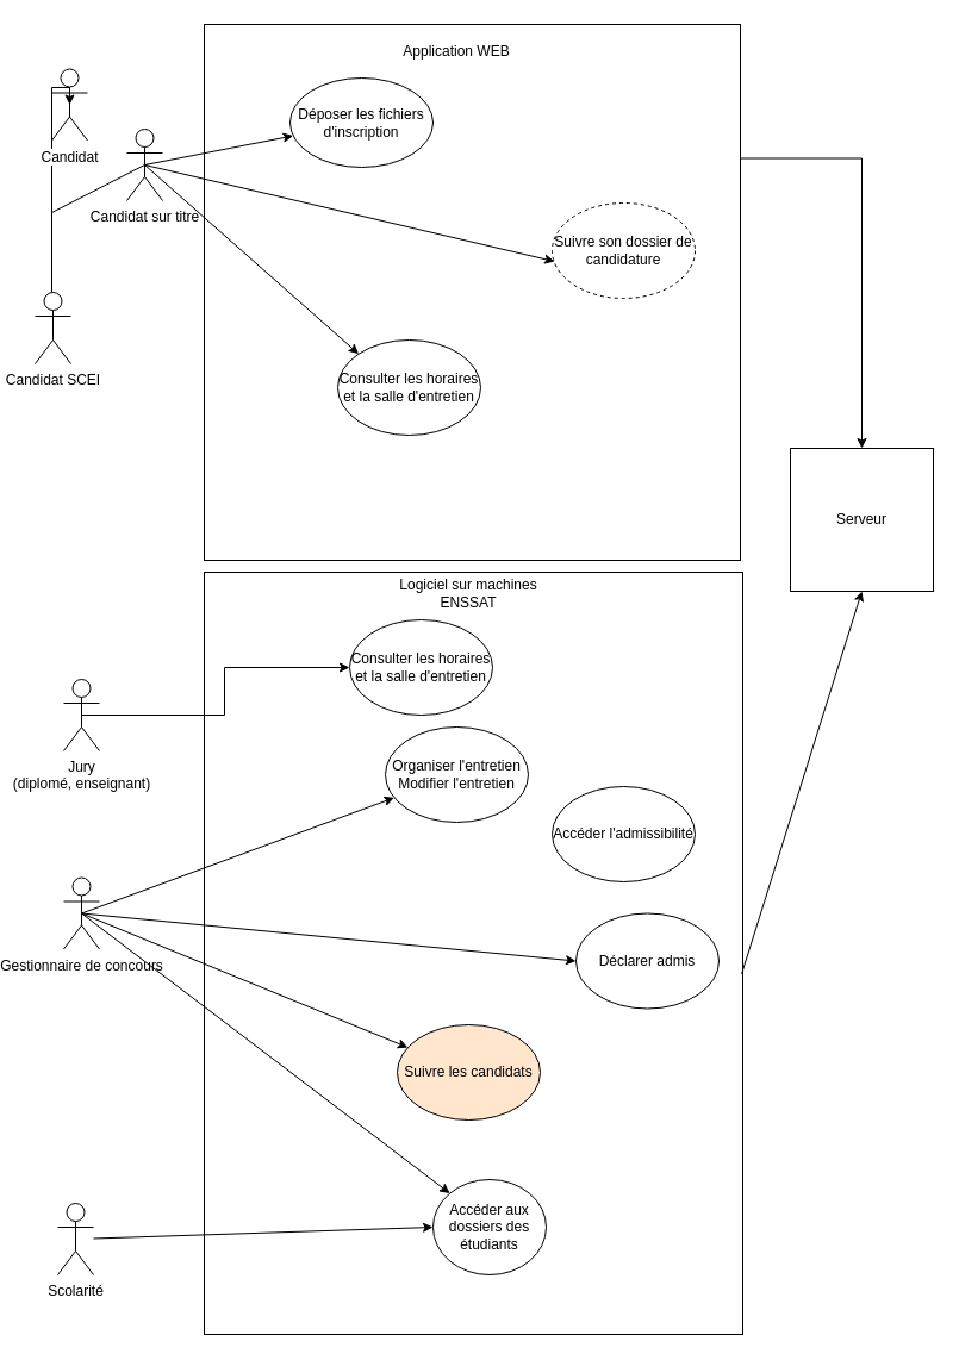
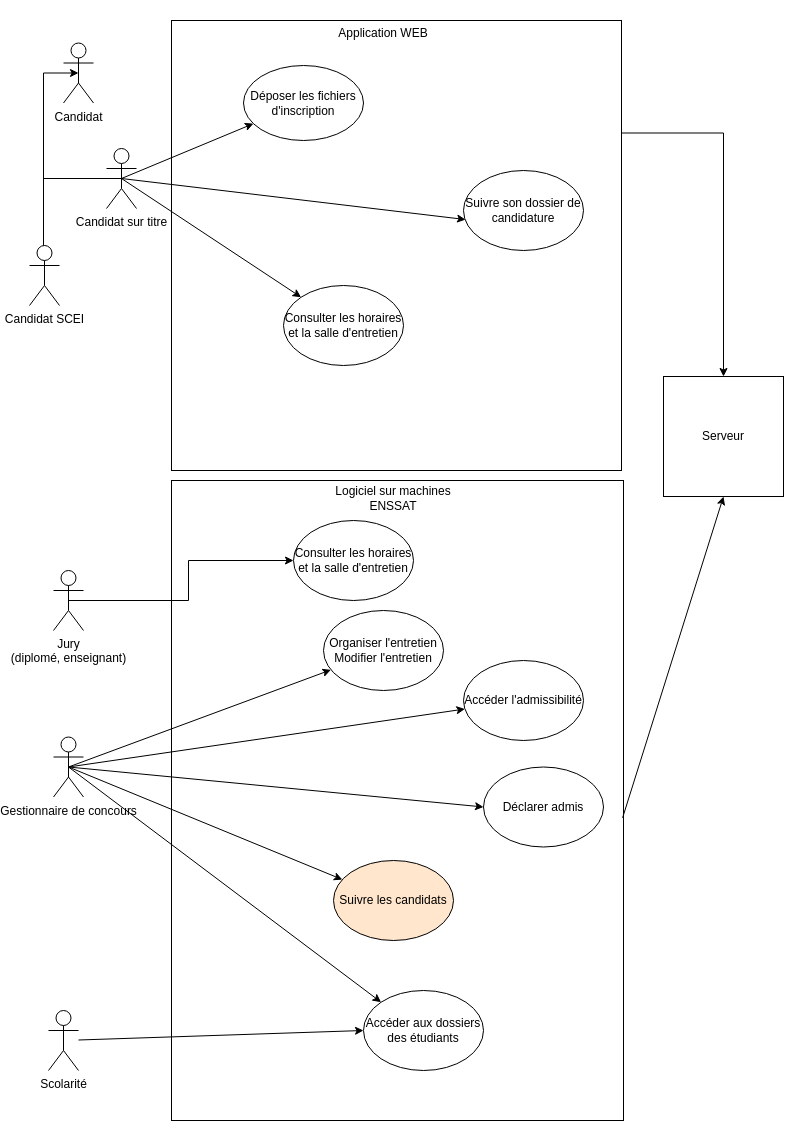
  <mxCell id="0" />
  <mxCell id="1" parent="0" />
  <mxCell id="2" value="" style="whiteSpace=wrap;html=1;" parent="1" vertex="1"><mxGeometry x="162" y="480" width="452" height="640" as="geometry" /></mxCell>
  <mxCell id="3" value="" style="whiteSpace=wrap;html=1;aspect=fixed;" parent="1" vertex="1"><mxGeometry x="162" y="20" width="450" height="450" as="geometry" /></mxCell>
  <mxCell id="4" style="edgeStyle=orthogonalEdgeStyle;rounded=0;orthogonalLoop=1;jettySize=auto;html=1;exitX=1;exitY=0.25;exitDx=0;exitDy=0;entryX=0.5;entryY=0;entryDx=0;entryDy=0;" parent="1" source="3" target="30" edge="1"><mxGeometry relative="1" as="geometry" /></mxCell>
  <mxCell id="5" value="Déposer les fichiers d'inscription" style="ellipse;whiteSpace=wrap;html=1;" parent="1" vertex="1"><mxGeometry x="234" y="65" width="120" height="75" as="geometry" /></mxCell>
  <mxCell id="6" value="Accéder l'admissibilité" style="ellipse;whiteSpace=wrap;html=1;" parent="1" vertex="1"><mxGeometry x="454" y="660" width="120" height="80" as="geometry" /></mxCell>
  <mxCell id="7" value="&lt;div&gt;Organiser l'entretien&lt;/div&gt;&lt;div&gt;Modifier l'entretien&lt;br&gt;&lt;/div&gt;" style="ellipse;whiteSpace=wrap;html=1;" parent="1" vertex="1"><mxGeometry x="314" y="610" width="120" height="80" as="geometry" /></mxCell>
  <mxCell id="8" value="Déclarer admis" style="ellipse;whiteSpace=wrap;html=1;" parent="1" vertex="1"><mxGeometry x="474" y="766.5" width="120" height="80" as="geometry" /></mxCell>
  <mxCell id="9" value="Suivre les candidats" style="ellipse;whiteSpace=wrap;html=1;fillColor=#ffe6cc;" parent="1" vertex="1"><mxGeometry x="324" y="860" width="120" height="80" as="geometry" /></mxCell>
- <mxCell id="10" value="Accéder aux dossiers des étudiants" style="ellipse;whiteSpace=wrap;html=1;" parent="1" vertex="1"><mxGeometry x="354" y="990" width="95" height="80" as="geometry" /></mxCell>
- <mxCell id="11" value="Candidat sur titre" style="shape=umlActor;verticalLabelPosition=bottom;labelBackgroundColor=#ffffff;verticalAlign=top;html=1;outlineConnect=0;" parent="1" vertex="1"><mxGeometry x="97" y="108" width="30" height="60" as="geometry" /></mxCell>
+ <mxCell id="10" value="Accéder aux dossiers des étudiants" style="ellipse;whiteSpace=wrap;html=1;" parent="1" vertex="1"><mxGeometry x="354" y="990" width="120" height="80" as="geometry" /></mxCell>
+ <mxCell id="11" value="Candidat sur titre" style="shape=umlActor;verticalLabelPosition=bottom;labelBackgroundColor=#ffffff;verticalAlign=top;html=1;outlineConnect=0;" parent="1" vertex="1"><mxGeometry x="97" y="148" width="30" height="60" as="geometry" /></mxCell>
  <mxCell id="12" value="" style="edgeStyle=orthogonalEdgeStyle;rounded=0;orthogonalLoop=1;jettySize=auto;html=1;entryX=0.5;entryY=0.5;entryDx=0;entryDy=0;entryPerimeter=0;exitX=0.5;exitY=0;exitDx=0;exitDy=0;exitPerimeter=0;" parent="1" source="13" target="14" edge="1"><mxGeometry relative="1" as="geometry"><mxPoint x="64" y="120" as="targetPoint" /><Array as="points"><mxPoint x="34" y="245" /><mxPoint x="34" y="73" /></Array></mxGeometry></mxCell>
  <mxCell id="13" value="&lt;div&gt;Candidat SCEI&lt;/div&gt;&lt;div&gt;&lt;br&gt;&lt;/div&gt;" style="shape=umlActor;verticalLabelPosition=bottom;labelBackgroundColor=#ffffff;verticalAlign=top;html=1;outlineConnect=0;" parent="1" vertex="1"><mxGeometry x="20" y="245" width="30" height="60" as="geometry" /></mxCell>
- <mxCell id="14" value="Candidat" style="shape=umlActor;verticalLabelPosition=bottom;labelBackgroundColor=#ffffff;verticalAlign=top;html=1;outlineConnect=0;" parent="1" vertex="1"><mxGeometry x="34" y="57.5" width="30" height="60" as="geometry" /></mxCell>
+ <mxCell id="14" value="Candidat" style="shape=umlActor;verticalLabelPosition=bottom;labelBackgroundColor=#ffffff;verticalAlign=top;html=1;outlineConnect=0;" parent="1" vertex="1"><mxGeometry x="54" y="42.5" width="30" height="60" as="geometry" /></mxCell>
  <mxCell id="15" value="Gestionnaire de concours" style="shape=umlActor;verticalLabelPosition=bottom;labelBackgroundColor=#ffffff;verticalAlign=top;html=1;outlineConnect=0;" parent="1" vertex="1"><mxGeometry x="44" y="736.5" width="30" height="60" as="geometry" /></mxCell>
  <mxCell id="16" value="" style="endArrow=classic;html=1;exitX=0.5;exitY=0.5;exitDx=0;exitDy=0;exitPerimeter=0;" parent="1" source="15" target="9" edge="1"><mxGeometry width="50" height="50" relative="1" as="geometry"><mxPoint x="49" y="946.5" as="sourcePoint" /><mxPoint x="99" y="896.5" as="targetPoint" /></mxGeometry></mxCell>
- <mxCell id="18" value="Suivre son dossier de candidature" style="ellipse;whiteSpace=wrap;html=1;dashed=1;" parent="1" vertex="1"><mxGeometry x="454" y="170" width="120" height="80" as="geometry" /></mxCell>
+ <mxCell id="17" value="" style="endArrow=classic;html=1;exitX=0.5;exitY=0.5;exitDx=0;exitDy=0;exitPerimeter=0;" parent="1" source="15" target="6" edge="1"><mxGeometry width="50" height="50" relative="1" as="geometry"><mxPoint x="49" y="946.5" as="sourcePoint" /><mxPoint x="99" y="896.5" as="targetPoint" /></mxGeometry></mxCell>
+ <mxCell id="18" value="Suivre son dossier de candidature" style="ellipse;whiteSpace=wrap;html=1;" parent="1" vertex="1"><mxGeometry x="454" y="170" width="120" height="80" as="geometry" /></mxCell>
  <mxCell id="19" value="" style="endArrow=classic;html=1;entryX=0.017;entryY=0.613;entryDx=0;entryDy=0;entryPerimeter=0;exitX=0.5;exitY=0.5;exitDx=0;exitDy=0;exitPerimeter=0;" parent="1" source="11" target="18" edge="1"><mxGeometry width="50" height="50" relative="1" as="geometry"><mxPoint x="-16" y="710" as="sourcePoint" /><mxPoint x="34" y="660" as="targetPoint" /></mxGeometry></mxCell>
  <mxCell id="20" value="" style="endArrow=classic;html=1;exitX=0.5;exitY=0.5;exitDx=0;exitDy=0;exitPerimeter=0;" parent="1" source="11" target="5" edge="1"><mxGeometry width="50" height="50" relative="1" as="geometry"><mxPoint x="-16" y="710" as="sourcePoint" /><mxPoint x="34" y="660" as="targetPoint" /></mxGeometry></mxCell>
  <mxCell id="21" value="" style="endArrow=classic;html=1;exitX=0.5;exitY=0.5;exitDx=0;exitDy=0;exitPerimeter=0;" parent="1" source="15" target="7" edge="1"><mxGeometry width="50" height="50" relative="1" as="geometry"><mxPoint x="49" y="946.5" as="sourcePoint" /><mxPoint x="99" y="896.5" as="targetPoint" /></mxGeometry></mxCell>
  <mxCell id="22" value="" style="endArrow=classic;html=1;entryX=0;entryY=0.5;entryDx=0;entryDy=0;exitX=0.5;exitY=0.5;exitDx=0;exitDy=0;exitPerimeter=0;" parent="1" source="15" target="8" edge="1"><mxGeometry width="50" height="50" relative="1" as="geometry"><mxPoint x="49" y="946.5" as="sourcePoint" /><mxPoint x="99" y="896.5" as="targetPoint" /></mxGeometry></mxCell>
  <mxCell id="23" value="" style="endArrow=classic;html=1;entryX=0;entryY=0;entryDx=0;entryDy=0;exitX=0.5;exitY=0.5;exitDx=0;exitDy=0;exitPerimeter=0;" parent="1" source="15" target="10" edge="1"><mxGeometry width="50" height="50" relative="1" as="geometry"><mxPoint x="129" y="706.5" as="sourcePoint" /><mxPoint x="99" y="896.5" as="targetPoint" /></mxGeometry></mxCell>
  <mxCell id="24" style="edgeStyle=orthogonalEdgeStyle;rounded=0;orthogonalLoop=1;jettySize=auto;html=1;exitX=0.5;exitY=0.5;exitDx=0;exitDy=0;exitPerimeter=0;entryX=0;entryY=0.5;entryDx=0;entryDy=0;" parent="1" source="25" target="27" edge="1"><mxGeometry relative="1" as="geometry"><Array as="points" /></mxGeometry></mxCell>
  <mxCell id="25" value="&lt;div&gt;Jury &lt;br&gt;&lt;/div&gt;&lt;div&gt;(diplomé, enseignant)&lt;/div&gt;" style="shape=umlActor;verticalLabelPosition=bottom;labelBackgroundColor=#ffffff;verticalAlign=top;html=1;outlineConnect=0;" parent="1" vertex="1"><mxGeometry x="44" y="570" width="30" height="60" as="geometry" /></mxCell>
  <mxCell id="26" value="Consulter les horaires et la salle d'entretien" style="ellipse;whiteSpace=wrap;html=1;" parent="1" vertex="1"><mxGeometry x="274" y="285" width="120" height="80" as="geometry" /></mxCell>
  <mxCell id="27" value="Consulter les horaires et la salle d'entretien" style="ellipse;whiteSpace=wrap;html=1;" parent="1" vertex="1"><mxGeometry x="284" y="520" width="120" height="80" as="geometry" /></mxCell>
  <mxCell id="28" value="" style="endArrow=classic;html=1;entryX=0;entryY=0;entryDx=0;entryDy=0;exitX=0.5;exitY=0.5;exitDx=0;exitDy=0;exitPerimeter=0;" parent="1" source="11" target="26" edge="1"><mxGeometry width="50" height="50" relative="1" as="geometry"><mxPoint x="54" y="450" as="sourcePoint" /><mxPoint x="34" y="970" as="targetPoint" /></mxGeometry></mxCell>
  <mxCell id="29" value="" style="endArrow=classic;html=1;exitX=0.998;exitY=0.527;exitDx=0;exitDy=0;exitPerimeter=0;entryX=0.5;entryY=1;entryDx=0;entryDy=0;" parent="1" source="2" target="30" edge="1"><mxGeometry width="50" height="50" relative="1" as="geometry"><mxPoint x="-16" y="1020" as="sourcePoint" /><mxPoint x="744" y="480" as="targetPoint" /></mxGeometry></mxCell>
  <mxCell id="30" value="Serveur" style="whiteSpace=wrap;html=1;aspect=fixed;" parent="1" vertex="1"><mxGeometry x="654" y="376" width="120" height="120" as="geometry" /></mxCell>
  <mxCell id="31" value="Scolarité" style="shape=umlActor;verticalLabelPosition=bottom;labelBackgroundColor=#ffffff;verticalAlign=top;html=1;outlineConnect=0;" parent="1" vertex="1"><mxGeometry x="39" y="1010" width="30" height="60" as="geometry" /></mxCell>
  <mxCell id="32" value="" style="endArrow=classic;html=1;entryX=0;entryY=0.5;entryDx=0;entryDy=0;" parent="1" source="31" target="10" edge="1"><mxGeometry width="50" height="50" relative="1" as="geometry"><mxPoint x="-16" y="1160" as="sourcePoint" /><mxPoint x="34" y="1110" as="targetPoint" /></mxGeometry></mxCell>
- <mxCell id="33" value="Application WEB" style="text;html=1;strokeColor=none;fillColor=none;align=center;verticalAlign=middle;whiteSpace=wrap;rounded=0;" parent="1" vertex="1"><mxGeometry x="319" y="32.5" width="110" height="20" as="geometry" /></mxCell>
+ <mxCell id="33" value="Application WEB" style="text;html=1;strokeColor=none;fillColor=none;align=center;verticalAlign=middle;whiteSpace=wrap;rounded=0;" parent="1" vertex="1"><mxGeometry x="319" y="22.5" width="110" height="20" as="geometry" /></mxCell>
  <mxCell id="34" value="Logiciel sur machines ENSSAT" style="text;html=1;strokeColor=none;fillColor=none;align=center;verticalAlign=middle;whiteSpace=wrap;rounded=0;" parent="1" vertex="1"><mxGeometry x="304" y="488" width="160" height="20" as="geometry" /></mxCell>
  <mxCell id="35" value="" style="endArrow=none;html=1;entryX=0.5;entryY=0.5;entryDx=0;entryDy=0;entryPerimeter=0;" parent="1" target="11" edge="1"><mxGeometry width="50" height="50" relative="1" as="geometry"><mxPoint x="34" y="178" as="sourcePoint" /><mxPoint x="44" y="1140" as="targetPoint" /></mxGeometry></mxCell>
